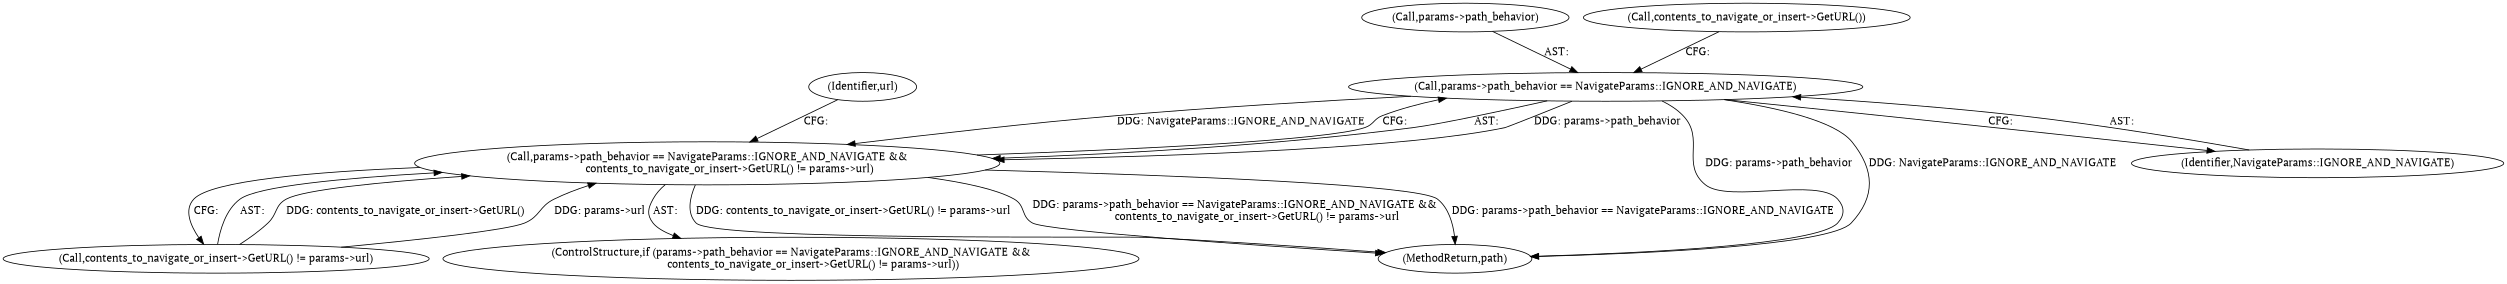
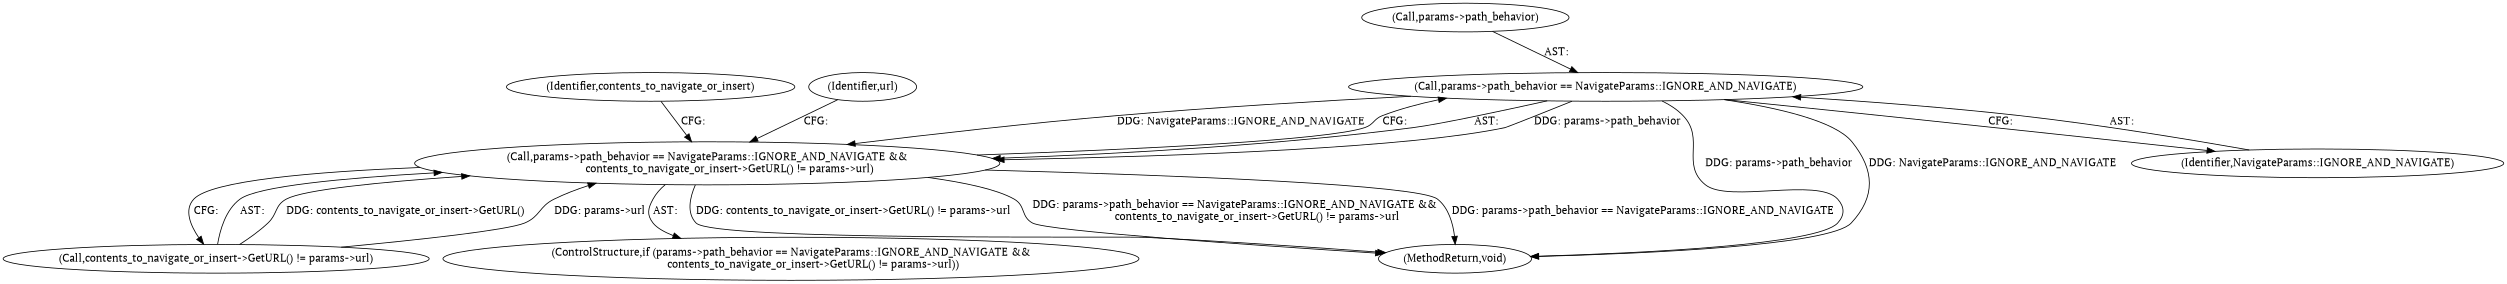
  digraph {
    fontname="PT Serif"
    node [fontname="PT Serif"]
    edge [fontname="PT Serif"]
    n1 [label="(Call,params->path_behavior == NavigateParams::IGNORE_AND_NAVIGATE)"]
    n2 [label="(Call,params->path_behavior == NavigateParams::IGNORE_AND_NAVIGATE &&\n               contents_to_navigate_or_insert->GetURL() != params->url)"]
-   n3 [label="(MethodReturn,path)"]
+   n3 [label="(MethodReturn,void)"]
    n4 [label="(Identifier,NavigateParams::IGNORE_AND_NAVIGATE)"]
    n5 [label="(Call,contents_to_navigate_or_insert->GetURL() != params->url)"]
    n6 [label="(ControlStructure,if (params->path_behavior == NavigateParams::IGNORE_AND_NAVIGATE &&\n               contents_to_navigate_or_insert->GetURL() != params->url))"]
    n7 [label="(Call,params->path_behavior)"]
-   n9 [label="(Call,contents_to_navigate_or_insert->GetURL())"]
+   n8 [label="(Identifier,contents_to_navigate_or_insert)"]
    n10 [label="(Identifier,url)"]
    n1 -> n2 [label="AST: "]
    n1 -> n2 [label="DDG: params->path_behavior"]
    n1 -> n2 [label="DDG: NavigateParams::IGNORE_AND_NAVIGATE"]
    n1 -> n3 [label="DDG: params->path_behavior"]
    n1 -> n3 [label="DDG: NavigateParams::IGNORE_AND_NAVIGATE"]
    n1 -> n4 [label="CFG: "]
    n2 -> n1 [label="CFG: "]
    n2 -> n3 [label="DDG: params->path_behavior == NavigateParams::IGNORE_AND_NAVIGATE &&\n               contents_to_navigate_or_insert->GetURL() != params->url"]
    n2 -> n3 [label="DDG: params->path_behavior == NavigateParams::IGNORE_AND_NAVIGATE"]
    n2 -> n3 [label="DDG: contents_to_navigate_or_insert->GetURL() != params->url"]
    n2 -> n5 [label="CFG: "]
    n2 -> n6 [label="AST: "]
    n4 -> n1 [label="AST: "]
    n5 -> n2 [label="AST: "]
    n5 -> n2 [label="DDG: contents_to_navigate_or_insert->GetURL()"]
    n5 -> n2 [label="DDG: params->url"]
    n7 -> n1 [label="AST: "]
-   n9 -> n1 [label="CFG: "]
+   n8 -> n2 [label="CFG: "]
    n10 -> n2 [label="CFG: "]
  }
